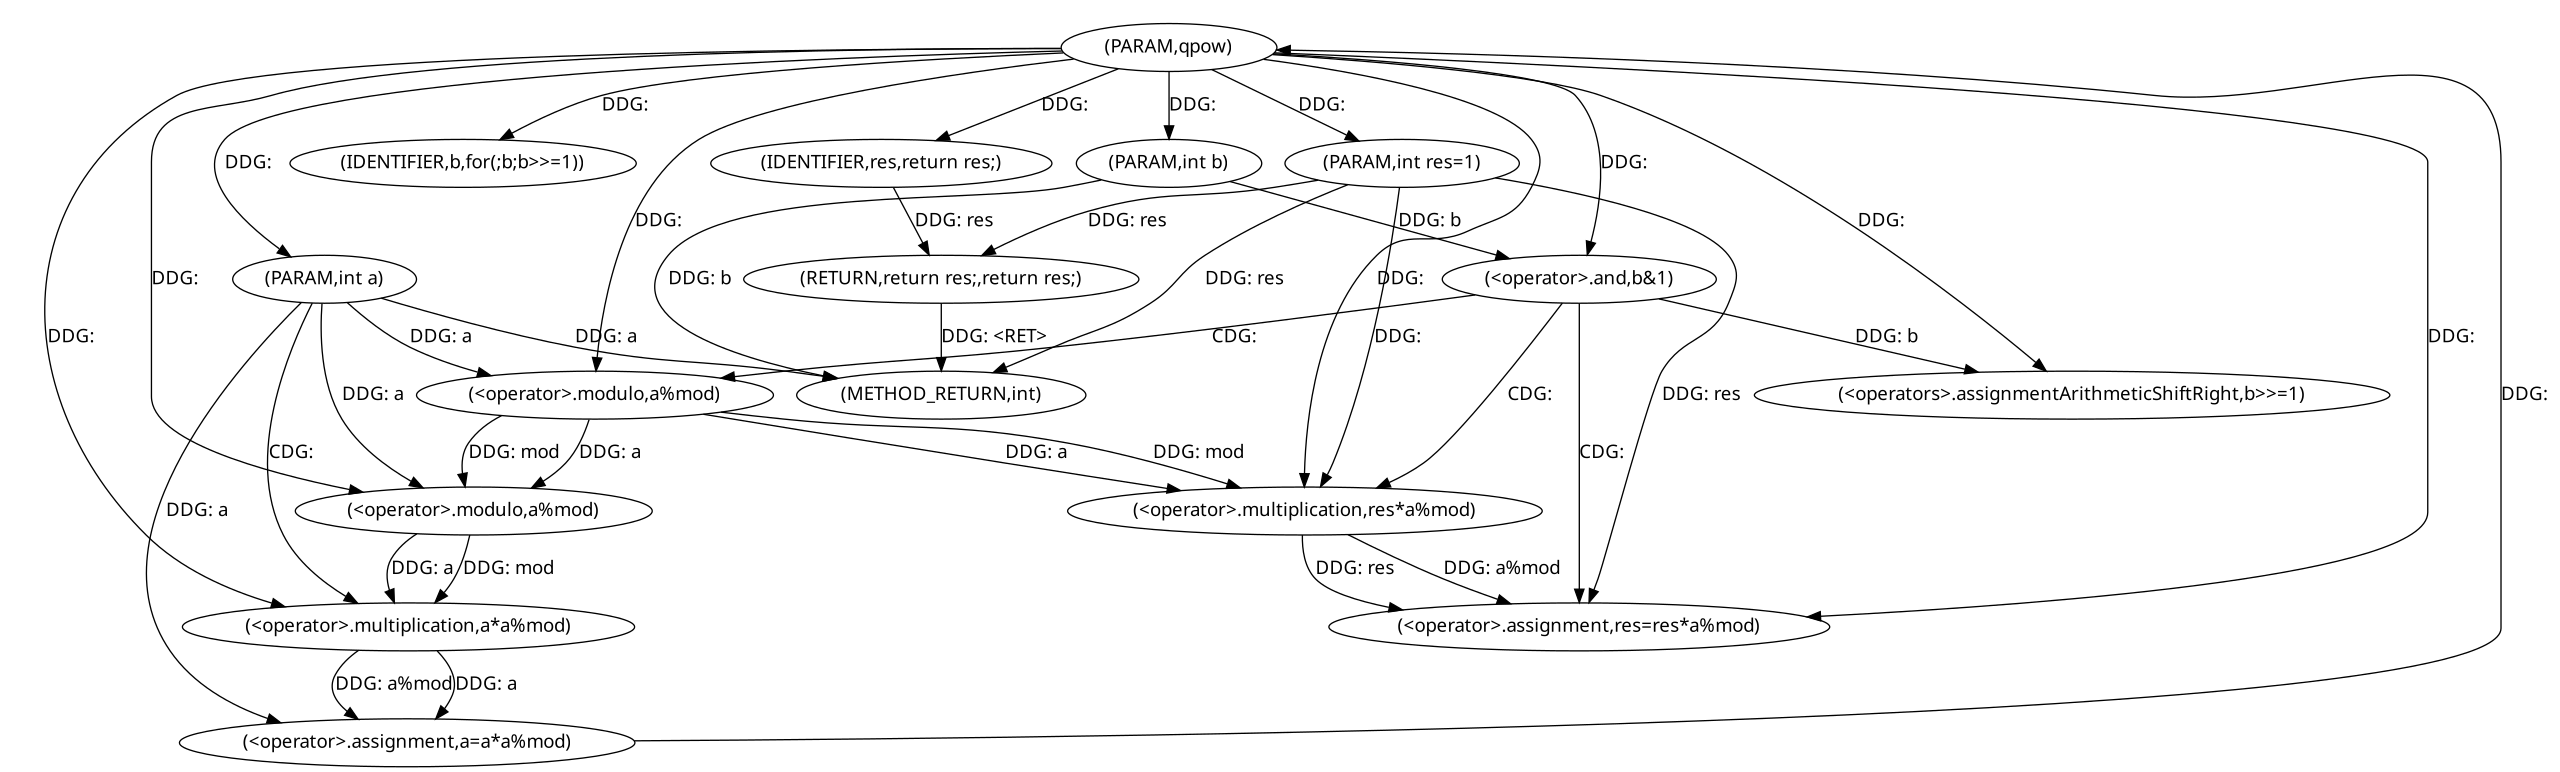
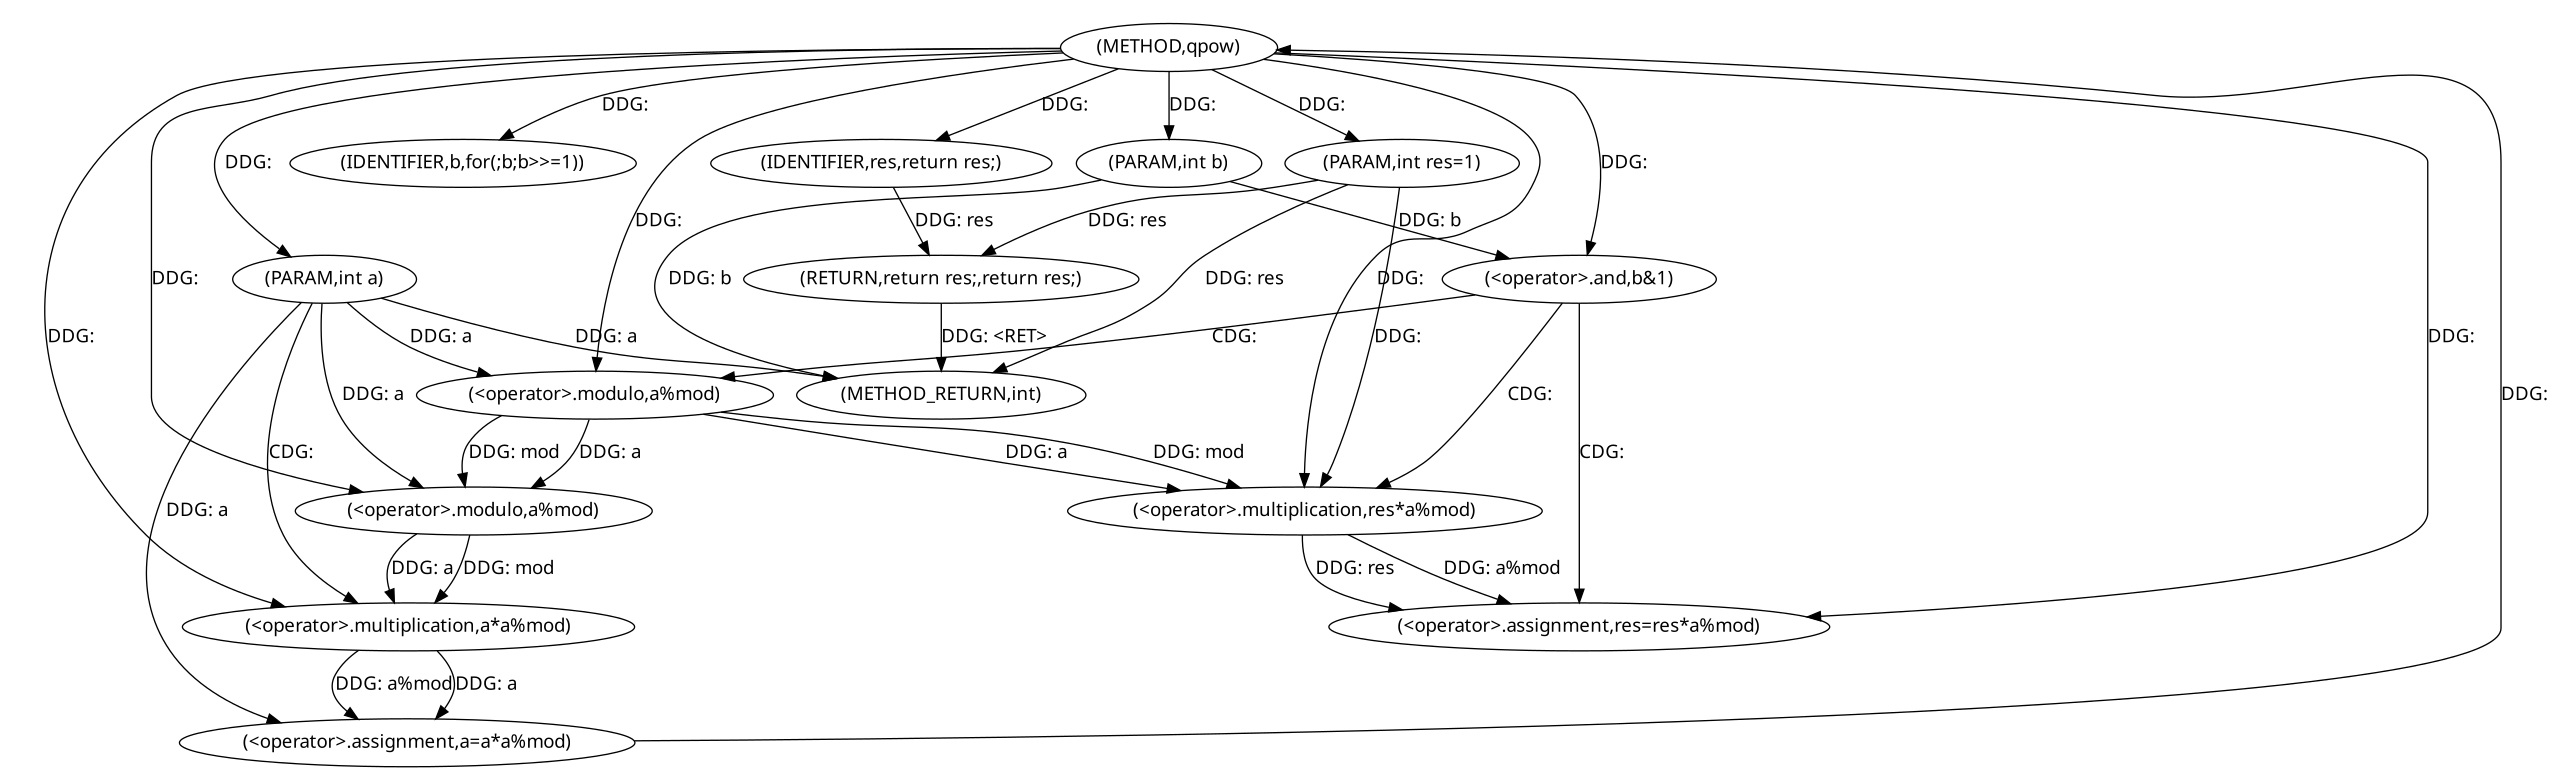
  digraph {
    fontname="Noto Sans"
    node [fontname="Noto Sans"]
    edge [fontname="Noto Sans"]
-   n1 [label="(PARAM,qpow)"]
+   n1 [label="(METHOD,qpow)"]
    n2 [label="(PARAM,int a)"]
    n3 [label="(PARAM,int b)"]
    n4 [label="(PARAM,int res=1)"]
    n5 [label="(IDENTIFIER,b,for(;b;b>>=1))"]
-   n6 [label="(<operators>.assignmentArithmeticShiftRight,b>>=1)"]
    n7 [label="(IDENTIFIER,res,return res;)"]
    n8 [label="(<operator>.and,b&1)"]
    n9 [label="(<operator>.assignment,res=res*a%mod)"]
    n10 [label="(<operator>.multiplication,a*a%mod)"]
    n11 [label="(<operator>.multiplication,res*a%mod)"]
    n12 [label="(<operator>.modulo,a%mod)"]
    n13 [label="(<operator>.modulo,a%mod)"]
    n14 [label="(<operator>.assignment,a=a*a%mod)"]
    n15 [label="(METHOD_RETURN,int)"]
    n16 [label="(RETURN,return res;,return res;)"]
    n1 -> n2 [label="DDG: "]
    n1 -> n3 [label="DDG: "]
    n1 -> n4 [label="DDG: "]
    n1 -> n5 [label="DDG: "]
-   n1 -> n6 [label="DDG: "]
    n1 -> n7 [label="DDG: "]
    n1 -> n8 [label="DDG: "]
    n1 -> n9 [label="DDG: "]
    n1 -> n10 [label="DDG: "]
    n1 -> n11 [label="DDG: "]
    n1 -> n12 [label="DDG: "]
    n1 -> n13 [label="DDG: "]
    n2 -> n10 [label="CDG: "]
    n2 -> n12 [label="DDG: a"]
    n2 -> n13 [label="DDG: a"]
    n2 -> n14 [label="DDG: a"]
    n2 -> n15 [label="DDG: a"]
    n3 -> n8 [label="DDG: b"]
    n3 -> n15 [label="DDG: b"]
-   n4 -> n9 [label="DDG: res"]
    n4 -> n11 [label="DDG: "]
    n4 -> n15 [label="DDG: res"]
    n4 -> n16 [label="DDG: res"]
    n7 -> n16 [label="DDG: res"]
-   n8 -> n6 [label="DDG: b"]
    n8 -> n9 [label="CDG: "]
    n8 -> n11 [label="CDG: "]
    n8 -> n13 [label="CDG: "]
    n10 -> n14 [label="DDG: a%mod"]
    n10 -> n14 [label="DDG: a"]
    n11 -> n9 [label="DDG: a%mod"]
    n11 -> n9 [label="DDG: res"]
    n12 -> n10 [label="DDG: a"]
    n12 -> n10 [label="DDG: mod"]
    n13 -> n11 [label="DDG: a"]
    n13 -> n11 [label="DDG: mod"]
    n13 -> n12 [label="DDG: a"]
    n13 -> n12 [label="DDG: mod"]
    n14 -> n1 [label="DDG: "]
    n16 -> n15 [label="DDG: <RET>"]
  }
